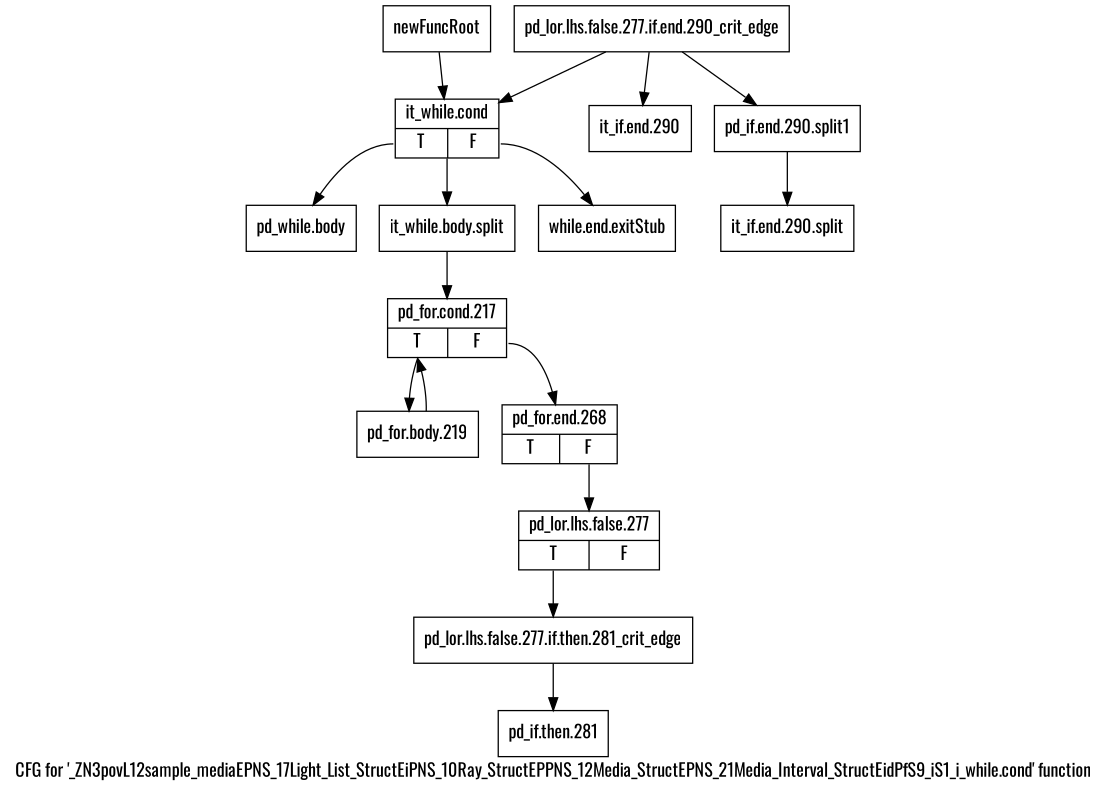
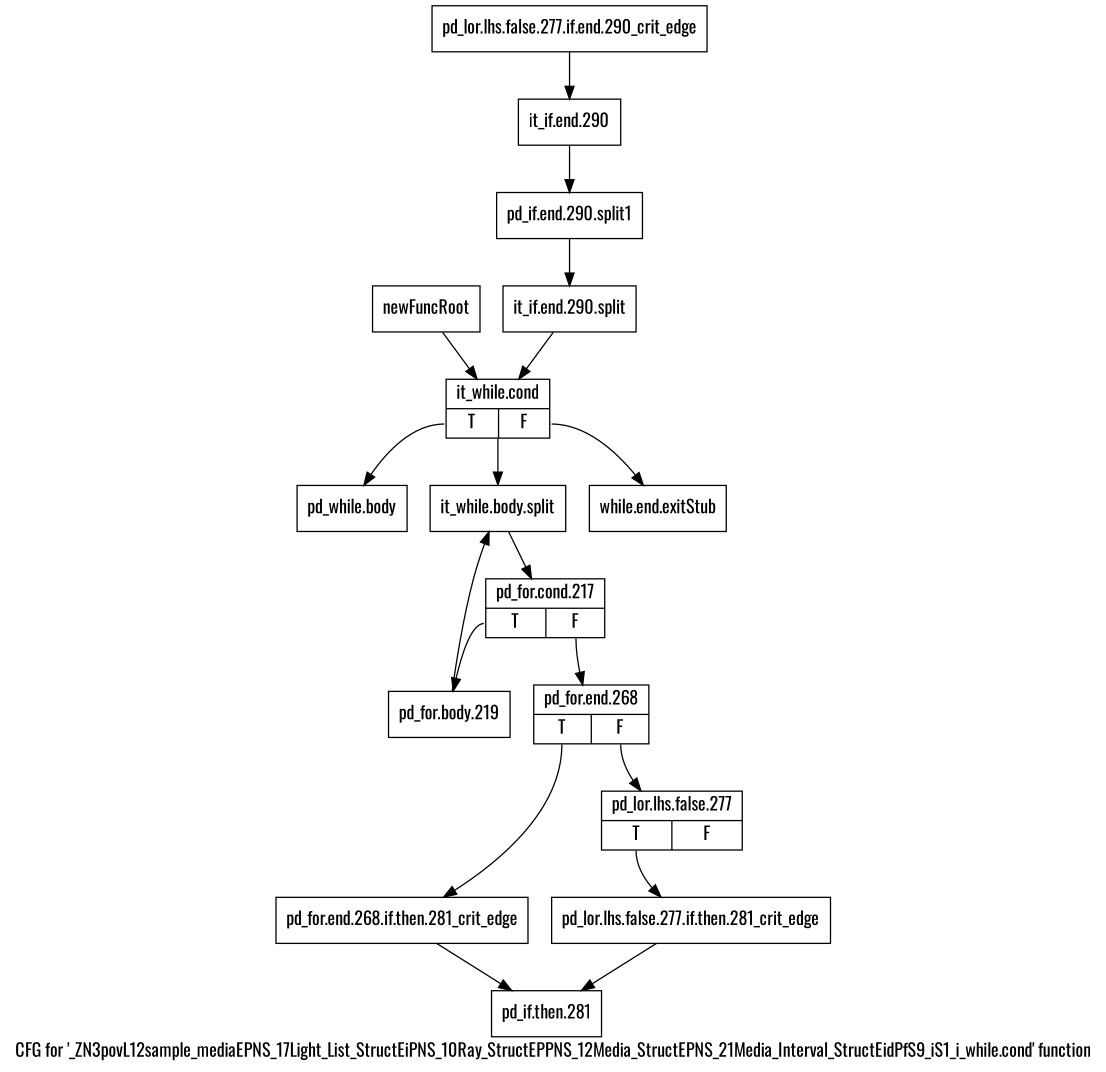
  digraph {
    fontname=Oswald
    label="CFG for '_ZN3povL12sample_mediaEPNS_17Light_List_StructEiPNS_10Ray_StructEPPNS_12Media_StructEPNS_21Media_Interval_StructEidPfS9_iS1_i_while.cond' function"
    node [fontname=Oswald shape=record]
    edge [fontname=Oswald]
    n1 [label="{newFuncRoot}"]
    n2 [label="{it_while.cond|{<s0>T|<s1>F}}"]
    n3 [label="{while.end.exitStub}"]
    n4 [label="{pd_while.body}"]
    n5 [label="{it_while.body.split}"]
    n6 [label="{pd_for.cond.217|{<s0>T|<s1>F}}"]
    n7 [label="{pd_for.body.219}"]
    n8 [label="{pd_for.end.268|{<s0>T|<s1>F}}"]
+   n9 [label="{pd_for.end.268.if.then.281_crit_edge}"]
    n10 [label="{pd_lor.lhs.false.277|{<s0>T|<s1>F}}"]
    n11 [label="{pd_if.then.281}"]
    n12 [label="{pd_lor.lhs.false.277.if.then.281_crit_edge}"]
    n13 [label="{pd_lor.lhs.false.277.if.end.290_crit_edge}"]
    n14 [label="{it_if.end.290}"]
    n15 [label="{pd_if.end.290.split1}"]
    n16 [label="{it_if.end.290.split}"]
    n1 -> n2
    n2 -> n3 [tailport=s1]
    n2 -> n4 [tailport=s0]
    n2 -> n5
    n5 -> n6
    n6 -> n7 [tailport=s0]
    n6 -> n8 [tailport=s1]
-   n7 -> n6
+   n7 -> n5
+   n8 -> n9 [tailport=s0]
    n8 -> n10 [tailport=s1]
+   n9 -> n11
    n10 -> n12 [tailport=s0]
    n12 -> n11
    n13 -> n14
-   n13 -> n15
+   n14 -> n15
    n15 -> n16
-   n13 -> n2
+   n16 -> n2
  }
